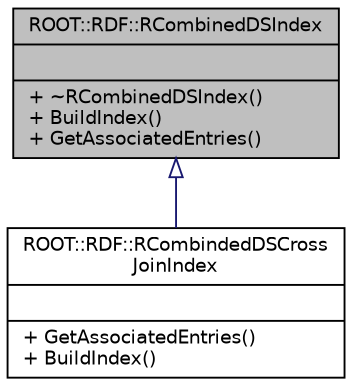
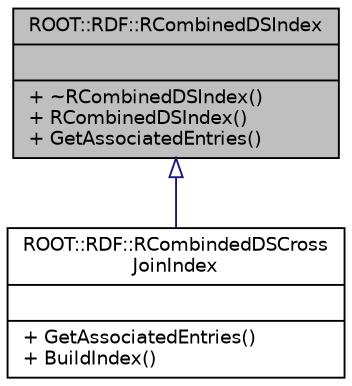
  digraph {
    node [color=black fontname=Helvetica fontsize=10 shape=record]
-   n1 [fillcolor=grey75 fontcolor=black height=0.2 label="{ROOT::RDF::RCombinedDSIndex\n||+ ~RCombinedDSIndex()\l+ BuildIndex()\l+ GetAssociatedEntries()\l}" style=filled width=0.4]
+   n1 [fillcolor=grey75 fontcolor=black height=0.2 label="{ROOT::RDF::RCombinedDSIndex\n||+ ~RCombinedDSIndex()\l+ RCombinedDSIndex()\l+ GetAssociatedEntries()\l}" style=filled width=0.4]
    n2 [height=0.2 label="{ROOT::RDF::RCombindedDSCross\lJoinIndex\n||+ GetAssociatedEntries()\l+ BuildIndex()\l}" width=0.4]
    n1 -> n2 [arrowtail=onormal color=midnightblue dir=back fontname=Helvetica fontsize=10 labelfontname=Helvetica labelfontsize=10 style=solid]
  }
